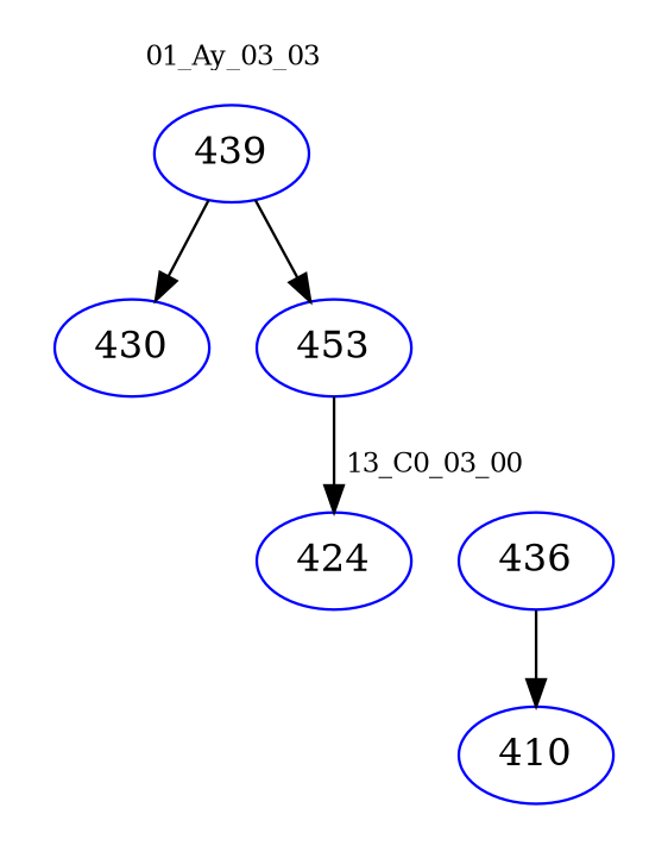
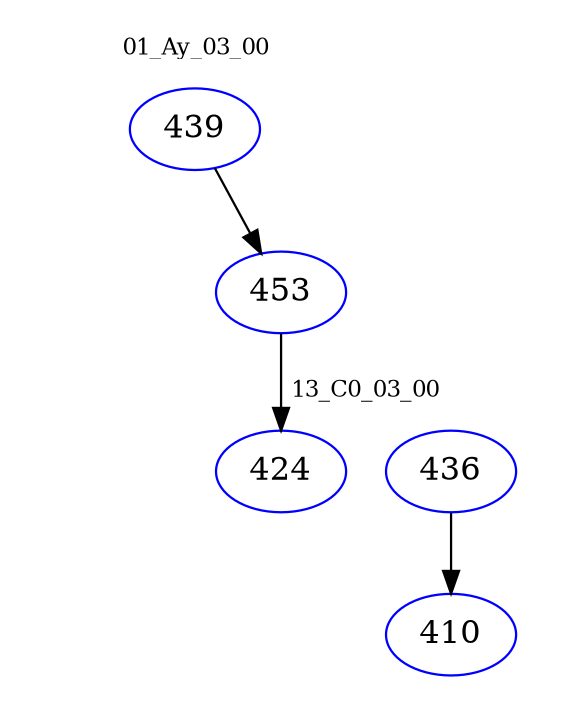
  digraph {
    node [color=blue]
    edge [color=black]
    n1 [label=439]
-   n2 [label=430]
    n3 [label=453]
    n4 [label=436]
    n5 [label=410]
    n6 [label=424]
    subgraph cluster_1 {
      color=white
      fontsize=10
-     label="01_Ay_03_03"
+     label="01_Ay_03_00"
      n1
-     n2
      n3
    }
    subgraph cluster_2 {
      color=white
      fontsize=10
      label="13_C0_03_00"
      n4
      n5
      n6
    }
-   n1 -> n2
    n1 -> n3
    n3 -> n6
    n4 -> n5
  }
